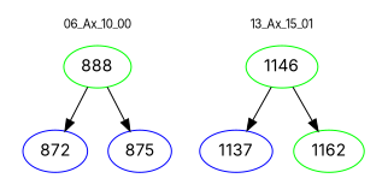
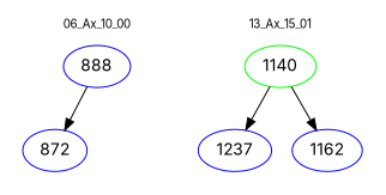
  digraph {
    fontname=Inter
    node [color=green fontname=Inter]
    edge [color=black fontname=Inter]
-   n1 [label=888]
+   n1 [color=blue label=888]
    n2 [color=blue label=872]
-   n3 [color=blue label=875]
-   n4 [label=1146]
-   n5 [color=blue label=1137]
-   n6 [label=1162]
+   n4 [label=1140]
+   n5 [color=blue label=1237]
+   n6 [color=blue label=1162]
    subgraph cluster_1 {
      color=white
      fontsize=10
      label="06_Ax_10_00"
      n1
      n2
-     n3
    }
    subgraph cluster_2 {
      color=white
      fontsize=10
      label="13_Ax_15_01"
      n4
      n5
      n6
    }
    n1 -> n2
-   n1 -> n3
    n4 -> n5
    n4 -> n6
  }
